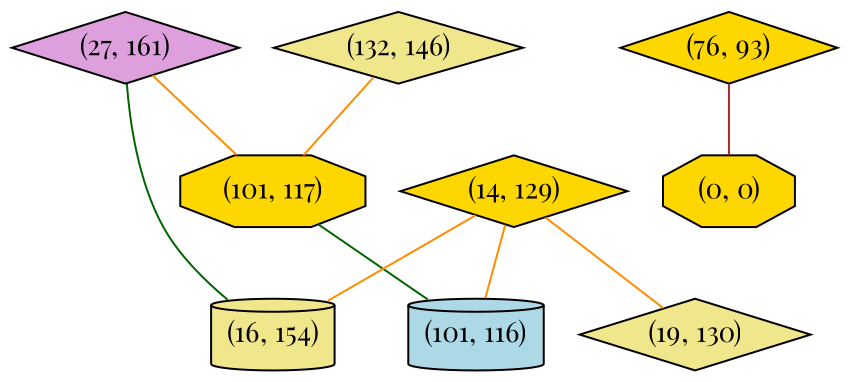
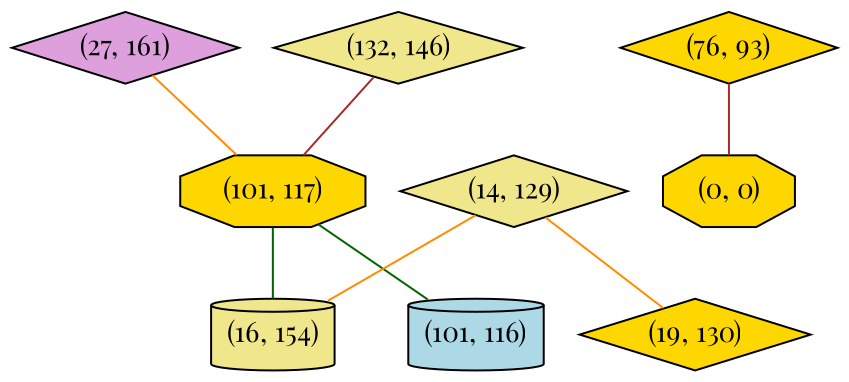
  graph {
    fontname="Playfair Display"
    node [fillcolor=gold fontname="Playfair Display" shape=diamond style=filled]
    edge [color=darkorange fontname="Playfair Display" weight=1]
    "(27, 161)" [fillcolor=plum]
    "(16, 154)" [fillcolor=khaki shape=cylinder]
    n3 [label="(101, 117)" shape=octagon]
    "(101, 116)" [fillcolor=lightblue shape=cylinder]
    "(132, 146)" [fillcolor=khaki]
-   "(14, 129)"
-   "(19, 130)" [fillcolor=khaki]
+   "(14, 129)" [fillcolor=khaki]
+   "(19, 130)"
    "(0, 0)" [shape=octagon]
    "(76, 93)"
-   "(27, 161)" -- "(16, 154)" [color=darkgreen]
+   n3 -- "(16, 154)" [color=darkgreen]
    "(27, 161)" -- n3
    n3 -- "(101, 116)" [color=darkgreen]
-   "(132, 146)" -- n3
+   "(132, 146)" -- n3 [color=brown]
    "(14, 129)" -- "(16, 154)"
-   "(14, 129)" -- "(101, 116)" [weight=2]
    "(14, 129)" -- "(19, 130)"
    "(76, 93)" -- "(0, 0)" [color=brown weight=4]
  }
